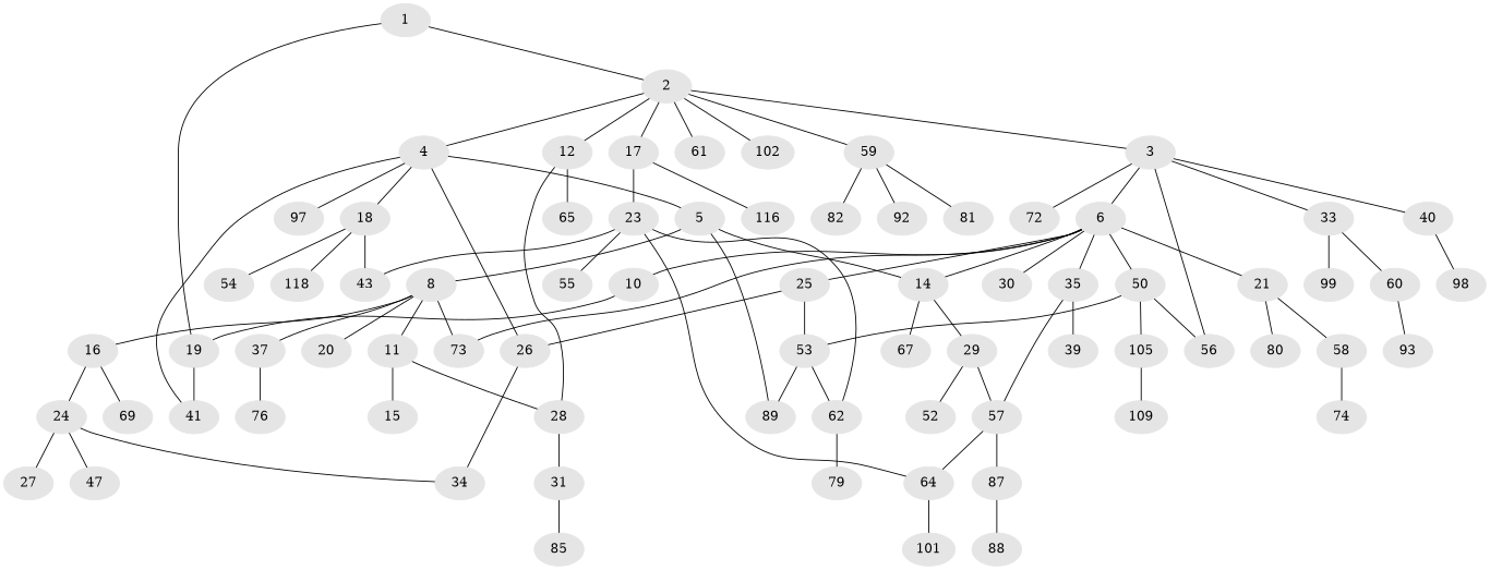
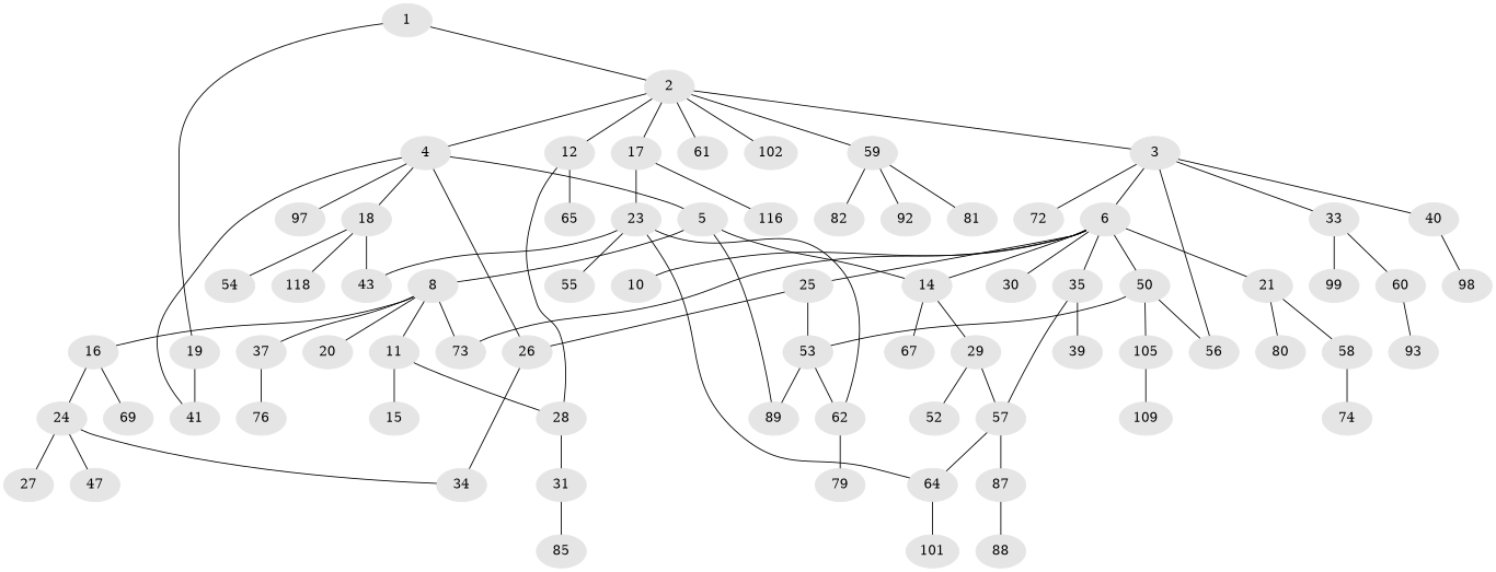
  graph {
    node [color=gray90 style=filled]
    1 [super="+63"]
    2 [super="+13"]
    19 [super="+70"]
    3 [super="+22"]
    4 [super="+77"]
    12 [super="+110"]
    17 [super="+84"]
    59 [super="+71"]
    61 [super="+75"]
    102 [super="+106"]
    41 [super="+46"]
    6 [super="+7"]
    33 [super="+51"]
    40
    56 [super="+111"]
    72
    5 [super="+48"]
    18 [super="+91"]
    26 [super="+95"]
    97 [super="+114"]
    28 [super="+66"]
    65
    23 [super="+113"]
    116
    81
    82
    92
    14 [super="+94"]
    10 [super="+115"]
    21 [super="+44"]
    25
    30 [super="+36"]
    35 [super="+42"]
    50
    73
    60 [super="+78"]
    99
    n38 [label=98]
    8 [super="+9"]
    89
    43
    54
    118
    34
    11 [super="+32"]
    16 [super="+83"]
    20
    37
    29 [super="+90"]
    67
    58
    80
    53 [super="+98"]
    57 [super="+112"]
    39 [super="+86"]
    105
    15
    24 [super="+45"]
    69
    76 [super="+100"]
    31 [super="+38"]
    52 [super="+103"]
    27 [super="+49"]
    47
    55 [super="+104"]
    62 [super="+117"]
    64 [super="+108"]
    74 [super="+107"]
    79
    101
    85
    87 [super="+96"]
    93
    109
    88
    1 -- 2
    1 -- 19
    2 -- 3
    2 -- 4
    2 -- 12
    2 -- 17
    2 -- 59
    2 -- 61
    2 -- 102
    19 -- 41
    3 -- 6
    3 -- 33
    3 -- 40
    3 -- 56
    3 -- 72
    4 -- 41
    4 -- 5
    4 -- 18
    4 -- 26
    4 -- 97
    12 -- 28
    12 -- 65
    17 -- 23
    17 -- 116
    59 -- 81
    59 -- 82
    59 -- 92
    6 -- 14
    6 -- 10
    6 -- 21
    6 -- 25
    6 -- 30
    6 -- 35
    6 -- 50
    6 -- 73
    33 -- 60
    33 -- 99
    40 -- n38
    5 -- 14
    5 -- 8
    5 -- 89
    18 -- 43
    18 -- 54
    18 -- 118
    26 -- 34
    28 -- 31
    23 -- 43
    23 -- 55
    23 -- 62
    23 -- 64
    14 -- 29
    14 -- 67
-   10 -- 19
    21 -- 58
    21 -- 80
    25 -- 26
    25 -- 53
    35 -- 57
    35 -- 39
    50 -- 56
    50 -- 53
    50 -- 105
    60 -- 93
    8 -- 73
    8 -- 11
    8 -- 16
    8 -- 20
    8 -- 37
    11 -- 28
    11 -- 15
    16 -- 24
    16 -- 69
    37 -- 76
    29 -- 57
    29 -- 52
    58 -- 74
    53 -- 89
    53 -- 62
    57 -- 64
    57 -- 87 [weight=2]
    105 -- 109
    24 -- 34
    24 -- 27
    24 -- 47
    31 -- 85
    62 -- 79
    64 -- 101
    87 -- 88
  }
